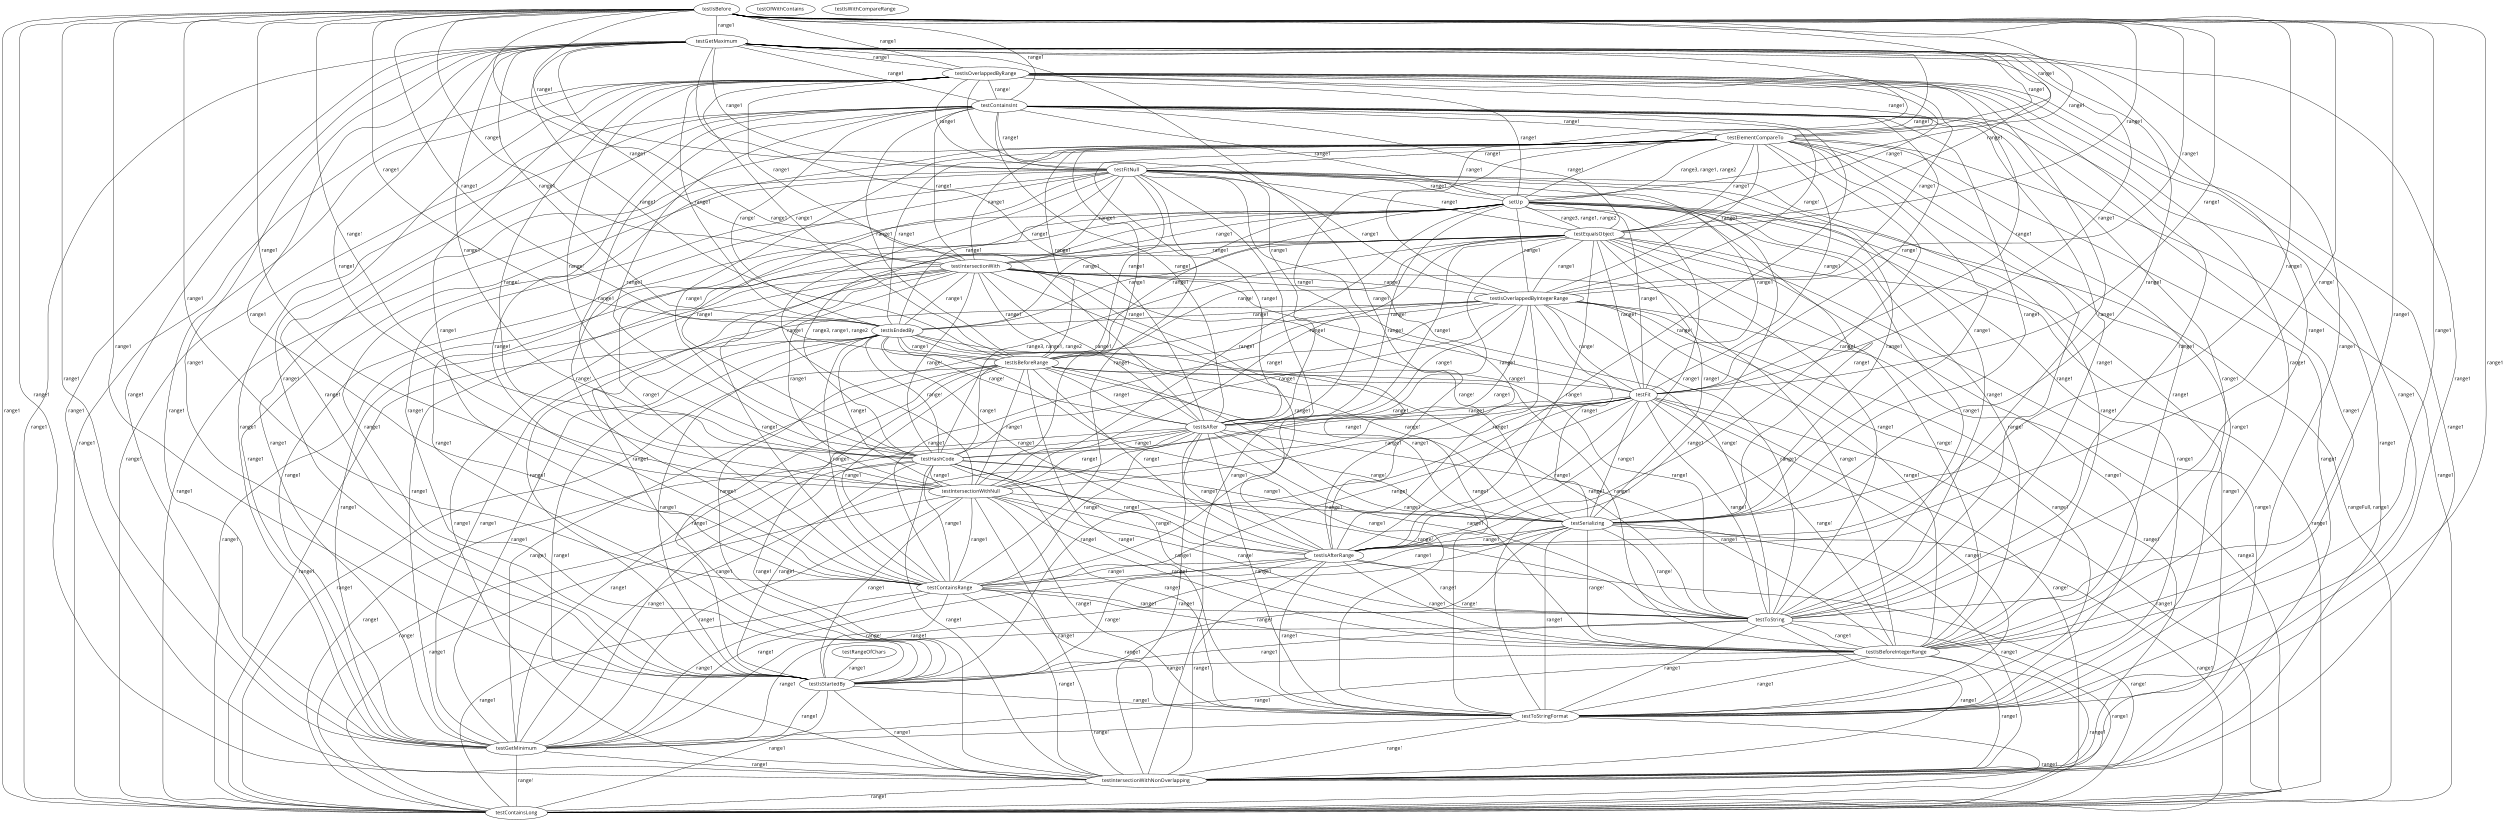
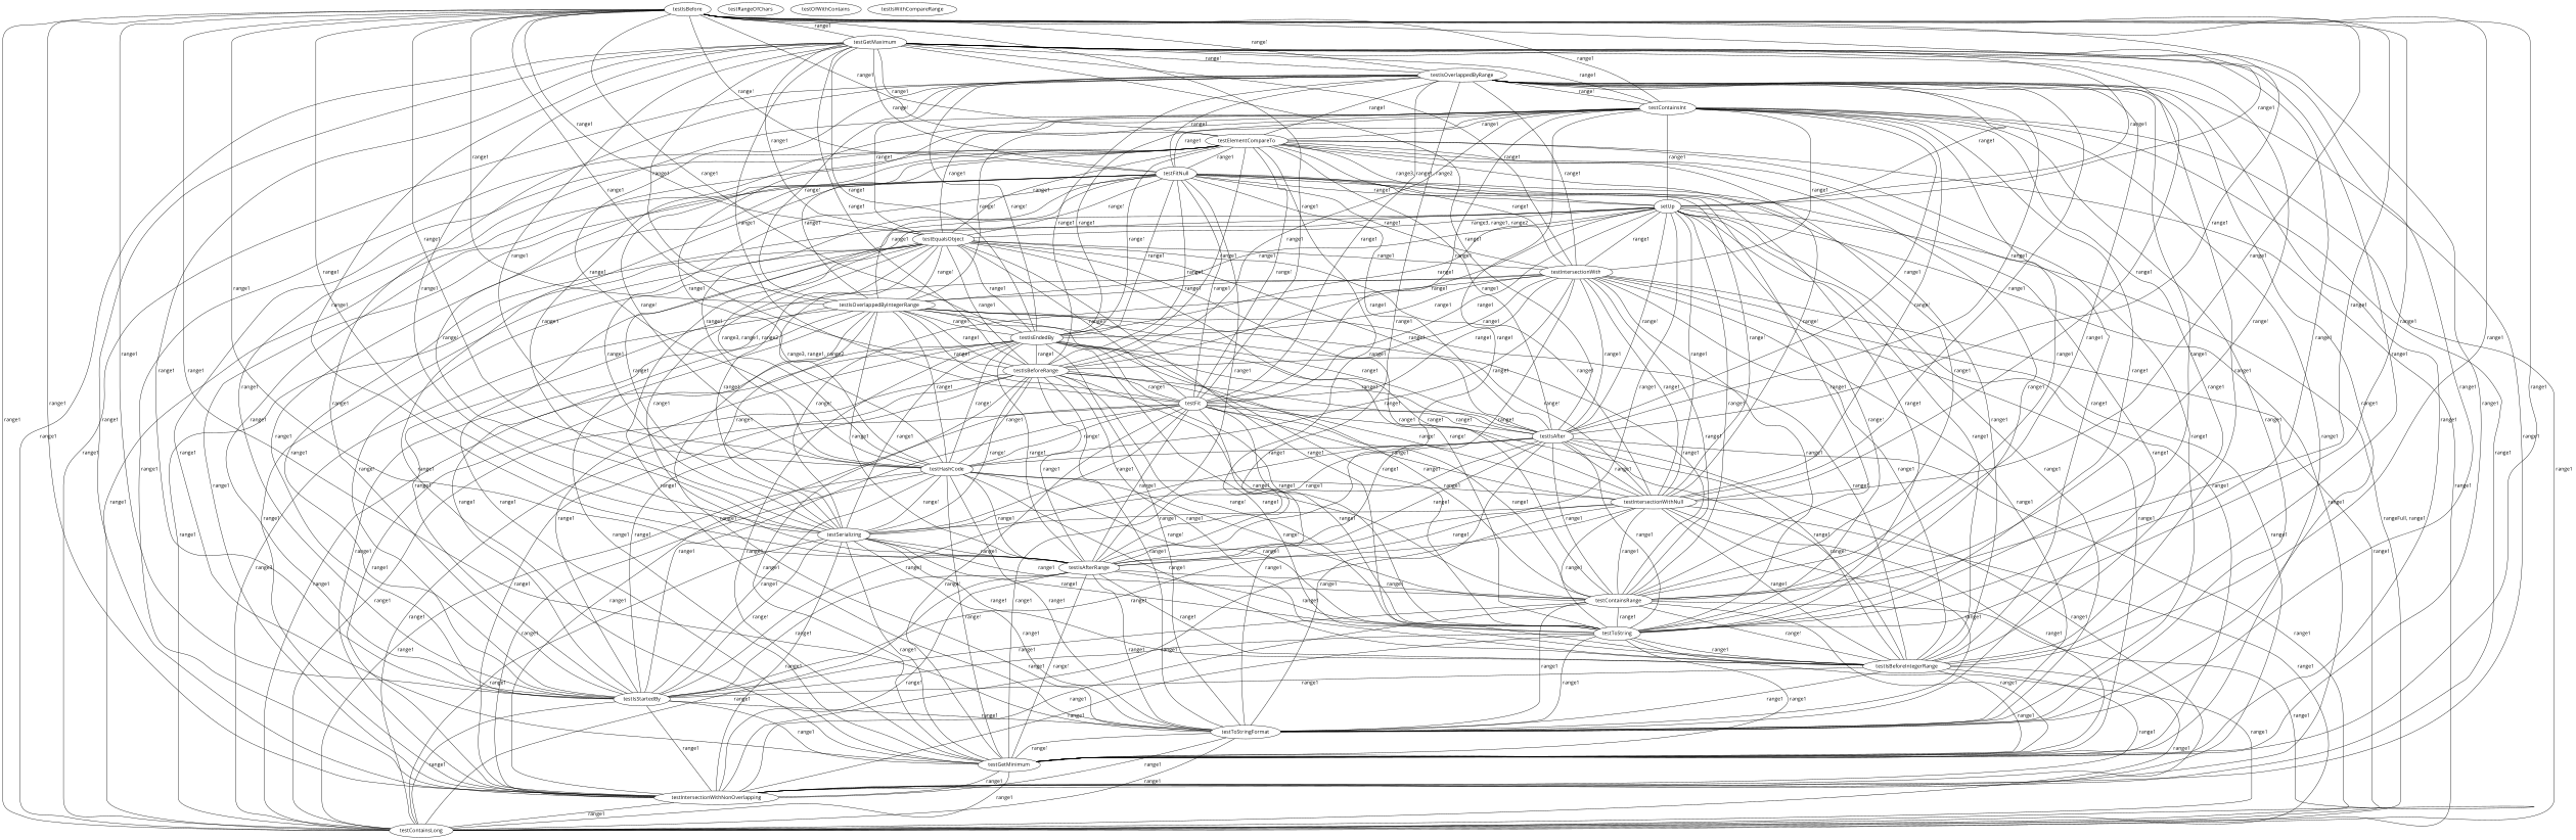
  digraph {
    fontname="Open Sans"
    node [fontname="Open Sans"]
    edge [dir=none fontname="Open Sans"]
    testIsBefore
    testGetMaximum
    testIsOverlappedByRange
    testContainsInt
    testElementCompareTo
    testFitNull
    setUp
    testEqualsObject
    testIntersectionWith
    testIsOverlappedByIntegerRange
    testIsEndedBy
    testIsBeforeRange
    testFit
    testIsAfter
    testHashCode
    testIntersectionWithNull
    testSerializing
    testIsAfterRange
    testContainsRange
    testToString
    testIsBeforeIntegerRange
    testIsStartedBy
    testToStringFormat
    testGetMinimum
    testIntersectionWithNonOverlapping
    testContainsLong
    testRangeOfChars
    testOfWithContains
    testIsWithCompareRange
    testIsBefore -> testGetMaximum [label=" range1"]
    testIsBefore -> testIsOverlappedByRange [label=" range1"]
    testIsBefore -> testContainsInt [label=" range1"]
    testIsBefore -> testElementCompareTo [label=" range1"]
    testIsBefore -> testFitNull [label=" range1"]
    testIsBefore -> setUp [label=" range1"]
    testIsBefore -> testEqualsObject [label=" range1"]
-   testIsBefore -> testIntersectionWith [label=" range1"]
    testIsBefore -> testIsOverlappedByIntegerRange [label=" range1"]
    testIsBefore -> testIsEndedBy [label=" range1"]
    testIsBefore -> testIsBeforeRange [label=" range1"]
    testIsBefore -> testFit [label=" range1"]
    testIsBefore -> testIsAfter [label=" range1"]
    testIsBefore -> testHashCode [label=" range1"]
    testIsBefore -> testIntersectionWithNull [label=" range1"]
    testIsBefore -> testSerializing [label=" range1"]
    testIsBefore -> testIsAfterRange [label=" range1"]
    testIsBefore -> testContainsRange [label=" range1"]
    testIsBefore -> testToString [label=" range1"]
    testIsBefore -> testIsBeforeIntegerRange [label=" range1"]
    testIsBefore -> testIsStartedBy [label=" range1"]
    testIsBefore -> testToStringFormat [label=" range1"]
    testIsBefore -> testGetMinimum [label=" range1"]
    testIsBefore -> testIntersectionWithNonOverlapping [label=" range1"]
    testIsBefore -> testContainsLong [label=" range1"]
    testGetMaximum -> testIsOverlappedByRange [label=" range1"]
    testGetMaximum -> testContainsInt [label=" range1"]
    testGetMaximum -> testElementCompareTo [label=" range1"]
    testGetMaximum -> testFitNull [label=" range1"]
    testGetMaximum -> setUp [label=" range1"]
    testGetMaximum -> testEqualsObject [label=" range1"]
    testGetMaximum -> testIntersectionWith [label=" range1"]
    testGetMaximum -> testIsOverlappedByIntegerRange [label=" range1"]
    testGetMaximum -> testIsEndedBy [label=" range1"]
    testGetMaximum -> testIsBeforeRange [label=" range1"]
    testGetMaximum -> testFit [label=" range1"]
    testGetMaximum -> testIsAfter [label=" range1"]
    testGetMaximum -> testHashCode [label=" range1"]
    testGetMaximum -> testIntersectionWithNull [label=" range1"]
    testGetMaximum -> testSerializing [label=" range1"]
    testGetMaximum -> testIsAfterRange [label=" range1"]
    testGetMaximum -> testContainsRange [label=" range1"]
    testGetMaximum -> testToString [label=" range1"]
    testGetMaximum -> testIsBeforeIntegerRange [label=" range1"]
    testGetMaximum -> testIsStartedBy [label=" range1"]
    testGetMaximum -> testToStringFormat [label=" range1"]
    testGetMaximum -> testGetMinimum [label=" range1"]
    testGetMaximum -> testIntersectionWithNonOverlapping [label=" range1"]
    testGetMaximum -> testContainsLong [label=" range1"]
    testIsOverlappedByRange -> testContainsInt [label=" range1"]
    testIsOverlappedByRange -> testElementCompareTo [label=" range1"]
    testIsOverlappedByRange -> testFitNull [label=" range1"]
    testIsOverlappedByRange -> setUp [label=" range1"]
    testIsOverlappedByRange -> testEqualsObject [label=" range1"]
    testIsOverlappedByRange -> testIntersectionWith [label=" range1"]
    testIsOverlappedByRange -> testIsOverlappedByIntegerRange [label=" range1"]
    testIsOverlappedByRange -> testIsEndedBy [label=" range1"]
    testIsOverlappedByRange -> testIsBeforeRange [label=" range1"]
    testIsOverlappedByRange -> testFit [label=" range1"]
    testIsOverlappedByRange -> testIsAfter [label=" range1"]
    testIsOverlappedByRange -> testHashCode [label=" range1"]
    testIsOverlappedByRange -> testIntersectionWithNull [label=" range1"]
    testIsOverlappedByRange -> testIsAfterRange [label=" range1"]
    testIsOverlappedByRange -> testContainsRange [label=" range1"]
    testIsOverlappedByRange -> testToString [label=" range1"]
    testIsOverlappedByRange -> testIsBeforeIntegerRange [label=" range1"]
    testIsOverlappedByRange -> testIsStartedBy [label=" range1"]
    testIsOverlappedByRange -> testToStringFormat [label=" range1"]
    testIsOverlappedByRange -> testGetMinimum [label=" range1"]
    testIsOverlappedByRange -> testIntersectionWithNonOverlapping [label=" range1"]
    testIsOverlappedByRange -> testContainsLong [label=" range1"]
    testContainsInt -> testElementCompareTo [label=" range1"]
    testContainsInt -> testFitNull [label=" range1"]
    testContainsInt -> setUp [label=" range1"]
    testContainsInt -> testEqualsObject [label=" range1"]
    testContainsInt -> testIntersectionWith [label=" range1"]
    testContainsInt -> testIsOverlappedByIntegerRange [label=" range1"]
    testContainsInt -> testIsEndedBy [label=" range1"]
    testContainsInt -> testIsBeforeRange [label=" range1"]
    testContainsInt -> testFit [label=" range1"]
    testContainsInt -> testIsAfter [label=" range1"]
    testContainsInt -> testHashCode [label=" range1"]
    testContainsInt -> testIntersectionWithNull [label=" range1"]
    testContainsInt -> testSerializing [label=" range1"]
    testContainsInt -> testIsAfterRange [label=" range1"]
    testContainsInt -> testContainsRange [label=" range1"]
    testContainsInt -> testToString [label=" range1"]
    testContainsInt -> testIsBeforeIntegerRange [label=" range1"]
    testContainsInt -> testIsStartedBy [label=" range1"]
    testContainsInt -> testToStringFormat [label=" range1"]
    testContainsInt -> testGetMinimum [label=" range1"]
    testContainsInt -> testIntersectionWithNonOverlapping [label=" range1"]
    testContainsInt -> testContainsLong [label=" range1"]
    testElementCompareTo -> testFitNull [label=" range1"]
    testElementCompareTo -> setUp [label=" range3, range1, range2"]
    testElementCompareTo -> testEqualsObject [label=" range1"]
    testElementCompareTo -> testIntersectionWith [label=" range1"]
    testElementCompareTo -> testIsOverlappedByIntegerRange [label=" range1"]
    testElementCompareTo -> testIsEndedBy [label=" range1"]
    testElementCompareTo -> testIsBeforeRange [label=" range1"]
    testElementCompareTo -> testFit [label=" range1"]
    testElementCompareTo -> testIsAfter [label=" range1"]
    testElementCompareTo -> testHashCode [label=" range1"]
    testElementCompareTo -> testIntersectionWithNull [label=" range1"]
    testElementCompareTo -> testSerializing [label=" range1"]
    testElementCompareTo -> testIsAfterRange [label=" range1"]
    testElementCompareTo -> testContainsRange [label=" range1"]
    testElementCompareTo -> testToString [label=" range1"]
    testElementCompareTo -> testIsBeforeIntegerRange [label=" range1"]
    testElementCompareTo -> testIsStartedBy [label=" range1"]
    testElementCompareTo -> testToStringFormat [label=" range1"]
    testElementCompareTo -> testGetMinimum [label=" range1"]
    testElementCompareTo -> testIntersectionWithNonOverlapping [label=" range1"]
    testElementCompareTo -> testContainsLong [label=" range1"]
    testFitNull -> setUp [label=" range1"]
    testFitNull -> testEqualsObject [label=" range1"]
    testFitNull -> testIntersectionWith [label=" range1"]
    testFitNull -> testIsOverlappedByIntegerRange [label=" range1"]
    testFitNull -> testIsEndedBy [label=" range1"]
    testFitNull -> testIsBeforeRange [label=" range1"]
    testFitNull -> testFit [label=" range1"]
    testFitNull -> testIsAfter [label=" range1"]
    testFitNull -> testHashCode [label=" range1"]
    testFitNull -> testIntersectionWithNull [label=" range1"]
    testFitNull -> testSerializing [label=" range1"]
    testFitNull -> testIsAfterRange [label=" range1"]
    testFitNull -> testContainsRange [label=" range1"]
    testFitNull -> testToString [label=" range1"]
    testFitNull -> testIsBeforeIntegerRange [label=" range1"]
    testFitNull -> testIsStartedBy [label=" range1"]
    testFitNull -> testToStringFormat [label=" range1"]
    testFitNull -> testGetMinimum [label=" range1"]
    testFitNull -> testIntersectionWithNonOverlapping [label=" range1"]
    testFitNull -> testContainsLong [label=" range1"]
    setUp -> testEqualsObject [label=" range3, range1, range2"]
    setUp -> testIntersectionWith [label=" range1"]
    setUp -> testIsOverlappedByIntegerRange [label=" range1"]
    setUp -> testIsEndedBy [label=" range1"]
    setUp -> testIsBeforeRange [label=" range1"]
    setUp -> testFit [label=" range1"]
    setUp -> testIsAfter [label=" range1"]
    setUp -> testHashCode [label=" range3, range1, range2"]
    setUp -> testIntersectionWithNull [label=" range1"]
    setUp -> testSerializing [label=" range1"]
    setUp -> testIsAfterRange [label=" range1"]
    setUp -> testContainsRange [label=" range1"]
    setUp -> testToString [label=" range1"]
    setUp -> testIsBeforeIntegerRange [label=" range1"]
    setUp -> testIsStartedBy [label=" range1"]
    setUp -> testToStringFormat [label=" range1"]
    setUp -> testGetMinimum [label=" range1"]
    setUp -> testIntersectionWithNonOverlapping [label=" range1"]
    setUp -> testContainsLong [label=" rangeFull, range1"]
    testEqualsObject -> testIntersectionWith [label=" range1"]
    testEqualsObject -> testIsOverlappedByIntegerRange [label=" range1"]
    testEqualsObject -> testIsEndedBy [label=" range1"]
    testEqualsObject -> testIsBeforeRange [label=" range1"]
    testEqualsObject -> testFit [label=" range1"]
    testEqualsObject -> testIsAfter [label=" range1"]
    testEqualsObject -> testHashCode [label=" range3, range1, range2"]
    testEqualsObject -> testIntersectionWithNull [label=" range1"]
    testEqualsObject -> testSerializing [label=" range1"]
    testEqualsObject -> testIsAfterRange [label=" range1"]
    testEqualsObject -> testContainsRange [label=" range1"]
    testEqualsObject -> testToString [label=" range1"]
    testEqualsObject -> testIsBeforeIntegerRange [label=" range1"]
    testEqualsObject -> testIsStartedBy [label=" range1"]
    testEqualsObject -> testToStringFormat [label=" range1"]
    testEqualsObject -> testGetMinimum [label=" range1"]
    testEqualsObject -> testIntersectionWithNonOverlapping [label=" range1"]
    testEqualsObject -> testContainsLong [label=" range1"]
    testIntersectionWith -> testIsOverlappedByIntegerRange [label=" range1"]
    testIntersectionWith -> testIsEndedBy [label=" range1"]
    testIntersectionWith -> testIsBeforeRange [label=" range1"]
    testIntersectionWith -> testFit [label=" range1"]
    testIntersectionWith -> testIsAfter [label=" range1"]
    testIntersectionWith -> testHashCode [label=" range1"]
    testIntersectionWith -> testIntersectionWithNull [label=" range1"]
    testIntersectionWith -> testSerializing [label=" range1"]
    testIntersectionWith -> testIsAfterRange [label=" range1"]
    testIntersectionWith -> testContainsRange [label=" range1"]
    testIntersectionWith -> testToString [label=" range1"]
    testIntersectionWith -> testIsBeforeIntegerRange [label=" range1"]
    testIntersectionWith -> testIsStartedBy [label=" range1"]
    testIntersectionWith -> testToStringFormat [label=" range1"]
    testIntersectionWith -> testGetMinimum [label=" range1"]
    testIntersectionWith -> testIntersectionWithNonOverlapping [label=" range1"]
    testIntersectionWith -> testContainsLong [label=" range1"]
    testIsOverlappedByIntegerRange -> testIsEndedBy [label=" range1"]
    testIsOverlappedByIntegerRange -> testIsBeforeRange [label=" range1"]
    testIsOverlappedByIntegerRange -> testFit [label=" range1"]
    testIsOverlappedByIntegerRange -> testIsAfter [label=" range1"]
    testIsOverlappedByIntegerRange -> testHashCode [label=" range1"]
    testIsOverlappedByIntegerRange -> testIntersectionWithNull [label=" range1"]
    testIsOverlappedByIntegerRange -> testSerializing [label=" range1"]
    testIsOverlappedByIntegerRange -> testIsAfterRange [label=" range1"]
    testIsOverlappedByIntegerRange -> testContainsRange [label=" range1"]
    testIsOverlappedByIntegerRange -> testToString [label=" range1"]
    testIsOverlappedByIntegerRange -> testIsBeforeIntegerRange [label=" range1"]
    testIsOverlappedByIntegerRange -> testIsStartedBy [label=" range1"]
    testIsOverlappedByIntegerRange -> testToStringFormat [label=" range1"]
    testIsOverlappedByIntegerRange -> testGetMinimum [label=" range1"]
    testIsOverlappedByIntegerRange -> testIntersectionWithNonOverlapping [label=" range1"]
    testIsOverlappedByIntegerRange -> testContainsLong [label=" range3"]
    testIsEndedBy -> testIsBeforeRange [label=" range1"]
    testIsEndedBy -> testIsAfter [label=" range1"]
    testIsEndedBy -> testHashCode [label=" range1"]
    testIsEndedBy -> testIntersectionWithNull [label=" range1"]
    testIsEndedBy -> testSerializing [label=" range1"]
    testIsEndedBy -> testIsAfterRange [label=" range1"]
    testIsEndedBy -> testContainsRange [label=" range1"]
    testIsEndedBy -> testToString [label=" range1"]
    testIsEndedBy -> testIsBeforeIntegerRange [label=" range1"]
    testIsEndedBy -> testIsStartedBy [label=" range1"]
    testIsEndedBy -> testToStringFormat [label=" range1"]
    testIsEndedBy -> testGetMinimum [label=" range1"]
    testIsEndedBy -> testIntersectionWithNonOverlapping [label=" range1"]
    testIsEndedBy -> testContainsLong [label=" range1"]
    testIsBeforeRange -> testFit [label=" range1"]
    testIsBeforeRange -> testIsAfter [label=" range1"]
    testIsBeforeRange -> testHashCode [label=" range1"]
    testIsBeforeRange -> testIntersectionWithNull [label=" range1"]
    testIsBeforeRange -> testSerializing [label=" range1"]
    testIsBeforeRange -> testIsAfterRange [label=" range1"]
    testIsBeforeRange -> testContainsRange [label=" range1"]
    testIsBeforeRange -> testToString [label=" range1"]
    testIsBeforeRange -> testIsBeforeIntegerRange [label=" range1"]
    testIsBeforeRange -> testIsStartedBy [label=" range1"]
    testIsBeforeRange -> testToStringFormat [label=" range1"]
    testIsBeforeRange -> testGetMinimum [label=" range1"]
    testIsBeforeRange -> testIntersectionWithNonOverlapping [label=" range1"]
    testIsBeforeRange -> testContainsLong [label=" range1"]
    testFit -> testIsAfter [label=" range1"]
    testFit -> testHashCode [label=" range1"]
    testFit -> testIntersectionWithNull [label=" range1"]
    testFit -> testSerializing [label=" range1"]
    testFit -> testIsAfterRange [label=" range1"]
    testFit -> testContainsRange [label=" range1"]
    testFit -> testToString [label=" range1"]
    testFit -> testIsBeforeIntegerRange [label=" range1"]
    testFit -> testIsStartedBy [label=" range1"]
    testFit -> testToStringFormat [label=" range1"]
    testFit -> testGetMinimum [label=" range1"]
    testFit -> testIntersectionWithNonOverlapping [label=" range1"]
    testFit -> testContainsLong [label=" range1"]
    testIsAfter -> testHashCode [label=" range1"]
    testIsAfter -> testIntersectionWithNull [label=" range1"]
    testIsAfter -> testSerializing [label=" range1"]
    testIsAfter -> testIsAfterRange [label=" range1"]
    testIsAfter -> testContainsRange [label=" range1"]
    testIsAfter -> testToString [label=" range1"]
    testIsAfter -> testIsBeforeIntegerRange [label=" range1"]
-   testRangeOfChars -> testIsStartedBy [label=" range1"]
+   testIsAfter -> testIsStartedBy [label=" range1"]
    testIsAfter -> testToStringFormat [label=" range1"]
    testIsAfter -> testGetMinimum [label=" range1"]
    testIsAfter -> testIntersectionWithNonOverlapping [label=" range1"]
    testIsAfter -> testContainsLong [label=" range1"]
    testHashCode -> testIntersectionWithNull [label=" range1"]
    testHashCode -> testSerializing [label=" range1"]
    testHashCode -> testIsAfterRange [label=" range1"]
    testHashCode -> testContainsRange [label=" range1"]
    testHashCode -> testToString [label=" range1"]
    testHashCode -> testIsBeforeIntegerRange [label=" range1"]
    testHashCode -> testIsStartedBy [label=" range1"]
    testHashCode -> testToStringFormat [label=" range1"]
    testHashCode -> testGetMinimum [label=" range1"]
    testHashCode -> testIntersectionWithNonOverlapping [label=" range1"]
    testHashCode -> testContainsLong [label=" range1"]
    testIntersectionWithNull -> testSerializing [label=" range1"]
    testIntersectionWithNull -> testIsAfterRange [label=" range1"]
    testIntersectionWithNull -> testContainsRange [label=" range1"]
    testIntersectionWithNull -> testToString [label=" range1"]
    testIntersectionWithNull -> testIsBeforeIntegerRange [label=" range1"]
    testIntersectionWithNull -> testIsStartedBy [label=" range1"]
    testIntersectionWithNull -> testToStringFormat [label=" range1"]
    testIntersectionWithNull -> testGetMinimum [label=" range1"]
    testIntersectionWithNull -> testIntersectionWithNonOverlapping [label=" range1"]
    testIntersectionWithNull -> testContainsLong [label=" range1"]
    testSerializing -> testIsAfterRange [label=" range1"]
    testSerializing -> testContainsRange [label=" range1"]
    testSerializing -> testToString [label=" range1"]
    testSerializing -> testIsBeforeIntegerRange [label=" range1"]
    testSerializing -> testIsStartedBy [label=" range1"]
    testSerializing -> testToStringFormat [label=" range1"]
    testSerializing -> testGetMinimum [label=" range1"]
    testSerializing -> testIntersectionWithNonOverlapping [label=" range1"]
    testSerializing -> testContainsLong [label=" range1"]
    testIsAfterRange -> testContainsRange [label=" range1"]
    testIsAfterRange -> testToString [label=" range1"]
    testIsAfterRange -> testIsBeforeIntegerRange [label=" range1"]
    testIsAfterRange -> testIsStartedBy [label=" range1"]
    testIsAfterRange -> testToStringFormat [label=" range1"]
    testIsAfterRange -> testGetMinimum [label=" range1"]
    testIsAfterRange -> testIntersectionWithNonOverlapping [label=" range1"]
    testIsAfterRange -> testContainsLong [label=" range1"]
    testContainsRange -> testToString [label=" range1"]
    testContainsRange -> testIsBeforeIntegerRange [label=" range1"]
    testContainsRange -> testIsStartedBy [label=" range1"]
    testContainsRange -> testToStringFormat [label=" range1"]
    testContainsRange -> testGetMinimum [label=" range1"]
    testContainsRange -> testIntersectionWithNonOverlapping [label=" range1"]
    testContainsRange -> testContainsLong [label=" range1"]
    testToString -> testIsBeforeIntegerRange [label=" range1"]
    testToString -> testIsStartedBy [label=" range1"]
    testToString -> testToStringFormat [label=" range1"]
    testToString -> testGetMinimum [label=" range1"]
    testToString -> testIntersectionWithNonOverlapping [label=" range1"]
    testToString -> testContainsLong [label=" range1"]
    testIsBeforeIntegerRange -> testIsStartedBy [label=" range1"]
    testIsBeforeIntegerRange -> testToStringFormat [label=" range1"]
    testIsBeforeIntegerRange -> testGetMinimum [label=" range1"]
    testIsBeforeIntegerRange -> testIntersectionWithNonOverlapping [label=" range1"]
    testIsBeforeIntegerRange -> testContainsLong [label=" range1"]
    testIsStartedBy -> testToStringFormat [label=" range1"]
    testIsStartedBy -> testGetMinimum [label=" range1"]
    testIsStartedBy -> testIntersectionWithNonOverlapping [label=" range1"]
    testIsStartedBy -> testContainsLong [label=" range1"]
    testToStringFormat -> testGetMinimum [label=" range1"]
    testToStringFormat -> testIntersectionWithNonOverlapping [label=" range1"]
    testToStringFormat -> testContainsLong [label=" range1"]
    testGetMinimum -> testIntersectionWithNonOverlapping [label=" range1"]
    testGetMinimum -> testContainsLong [label=" range1"]
    testIntersectionWithNonOverlapping -> testContainsLong [label=" range1"]
  }
